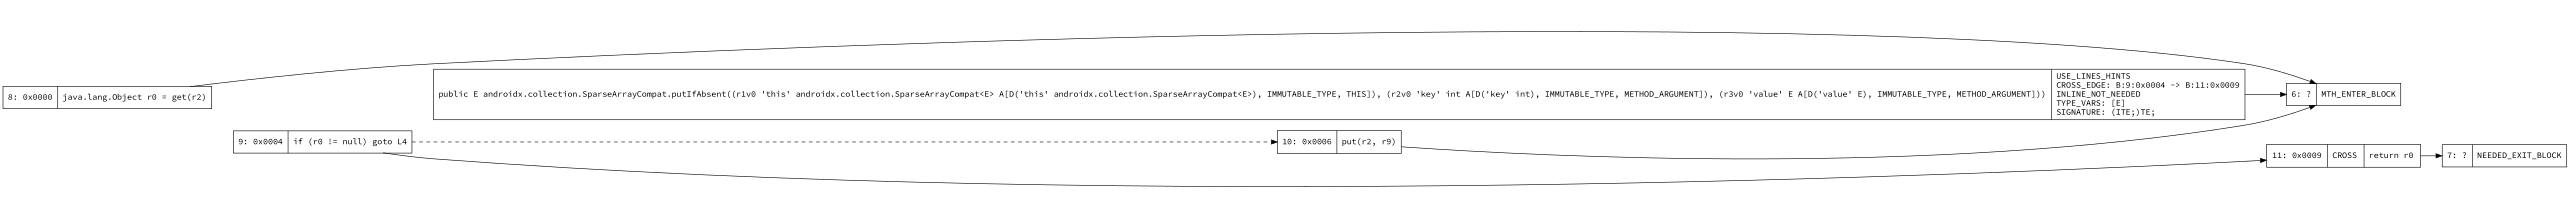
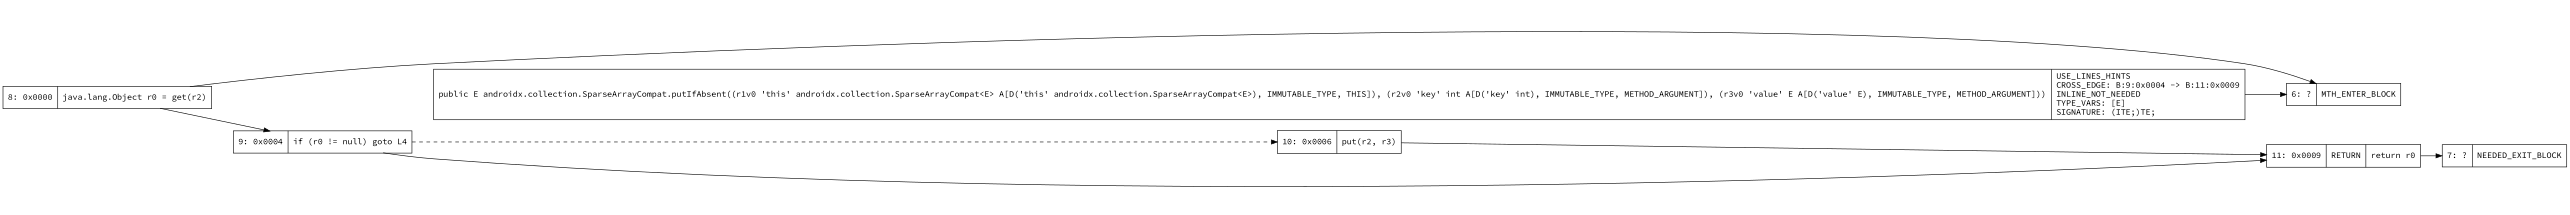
  digraph {
    fontname="Source Code Pro"
    rankdir=LR
    node [fontname="Source Code Pro" shape=record]
    edge [fontname="Source Code Pro"]
    n1 [label="{6\:\ ?|MTH_ENTER_BLOCK\l}"]
    n2 [label="{8\:\ 0x0000|java.lang.Object r0 = get(r2)\l}"]
    n3 [label="{9\:\ 0x0004|if (r0 != null) goto L4\l}"]
-   n4 [label="{10\:\ 0x0006|put(r2, r9)\l}"]
-   n5 [label="{11\:\ 0x0009|CROSS\l|return r0\l}"]
+   n4 [label="{10\:\ 0x0006|put(r2, r3)\l}"]
+   n5 [label="{11\:\ 0x0009|RETURN\l|return r0\l}"]
    n6 [label="{7\:\ ?|NEEDED_EXIT_BLOCK\l}"]
    n7 [label="{public E androidx.collection.SparseArrayCompat.putIfAbsent((r1v0 'this' androidx.collection.SparseArrayCompat\<E\> A[D('this' androidx.collection.SparseArrayCompat\<E\>), IMMUTABLE_TYPE, THIS]), (r2v0 'key' int A[D('key' int), IMMUTABLE_TYPE, METHOD_ARGUMENT]), (r3v0 'value' E A[D('value' E), IMMUTABLE_TYPE, METHOD_ARGUMENT]))  | USE_LINES_HINTS\lCROSS_EDGE: B:9:0x0004 \-\> B:11:0x0009\lINLINE_NOT_NEEDED\lTYPE_VARS: [E]\lSIGNATURE: (ITE;)TE;\l}"]
    n2 -> n1
+   n2 -> n3
    n3 -> n4 [style=dashed]
    n3 -> n5
-   n4 -> n1
+   n4 -> n5
    n5 -> n6
    n7 -> n1
  }
